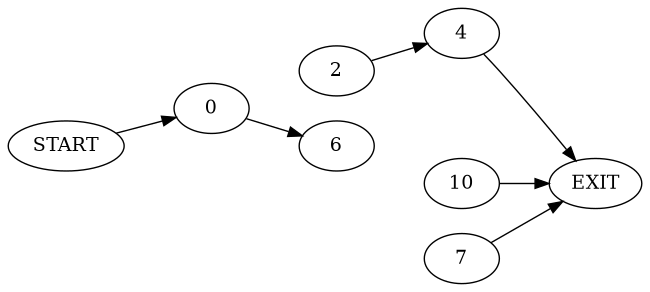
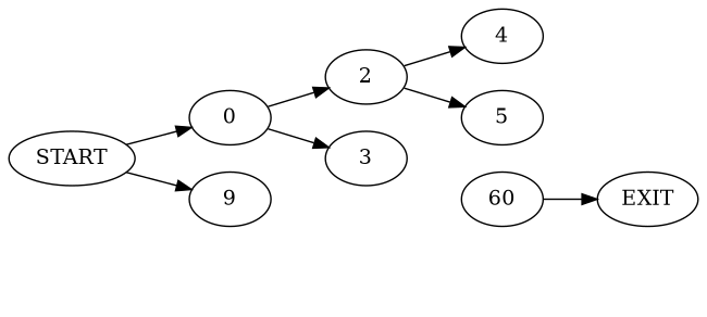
  digraph {
    rankdir=LR
    n1 [label=START]
    n2 [label=0]
+   9
    2
-   3 [label=6]
+   3
    n6 [label=EXIT]
-   10
+   10 [label=60]
    4
-   7
+   5
    n1 -> n2
+   n1 -> 9
+   n2 -> 2
    n2 -> 3
    2 -> 4
+   2 -> 5
    10 -> n6
-   4 -> n6
-   7 -> n6
  }
